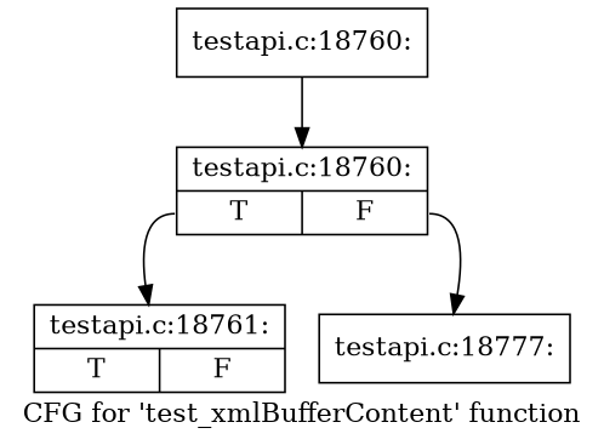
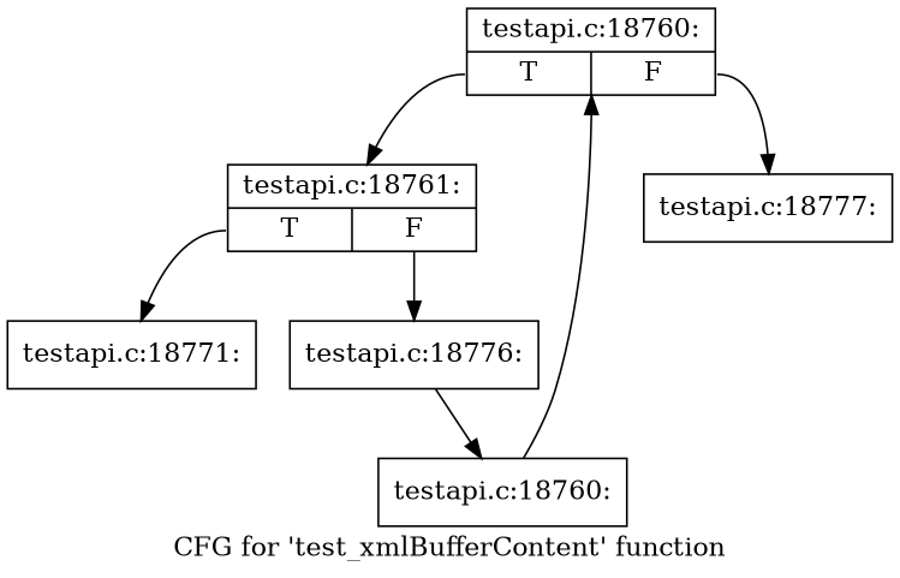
  digraph {
    label="CFG for 'test_xmlBufferContent' function"
    node [shape=record]
    n1 [label="{testapi.c:18760:|{<s0>T|<s1>F}}"]
    n2 [label="{testapi.c:18761:|{<s0>T|<s1>F}}"]
    n3 [label="{testapi.c:18777:}"]
+   n4 [label="{testapi.c:18771:}"]
+   n5 [label="{testapi.c:18776:}"]
    n6 [label="{testapi.c:18760:}"]
    n1 -> n2 [tailport=s0]
    n1 -> n3 [tailport=s1]
+   n2 -> n4 [tailport=s0]
+   n2 -> n5 [tailport=s1]
+   n5 -> n6
    n6 -> n1
  }
